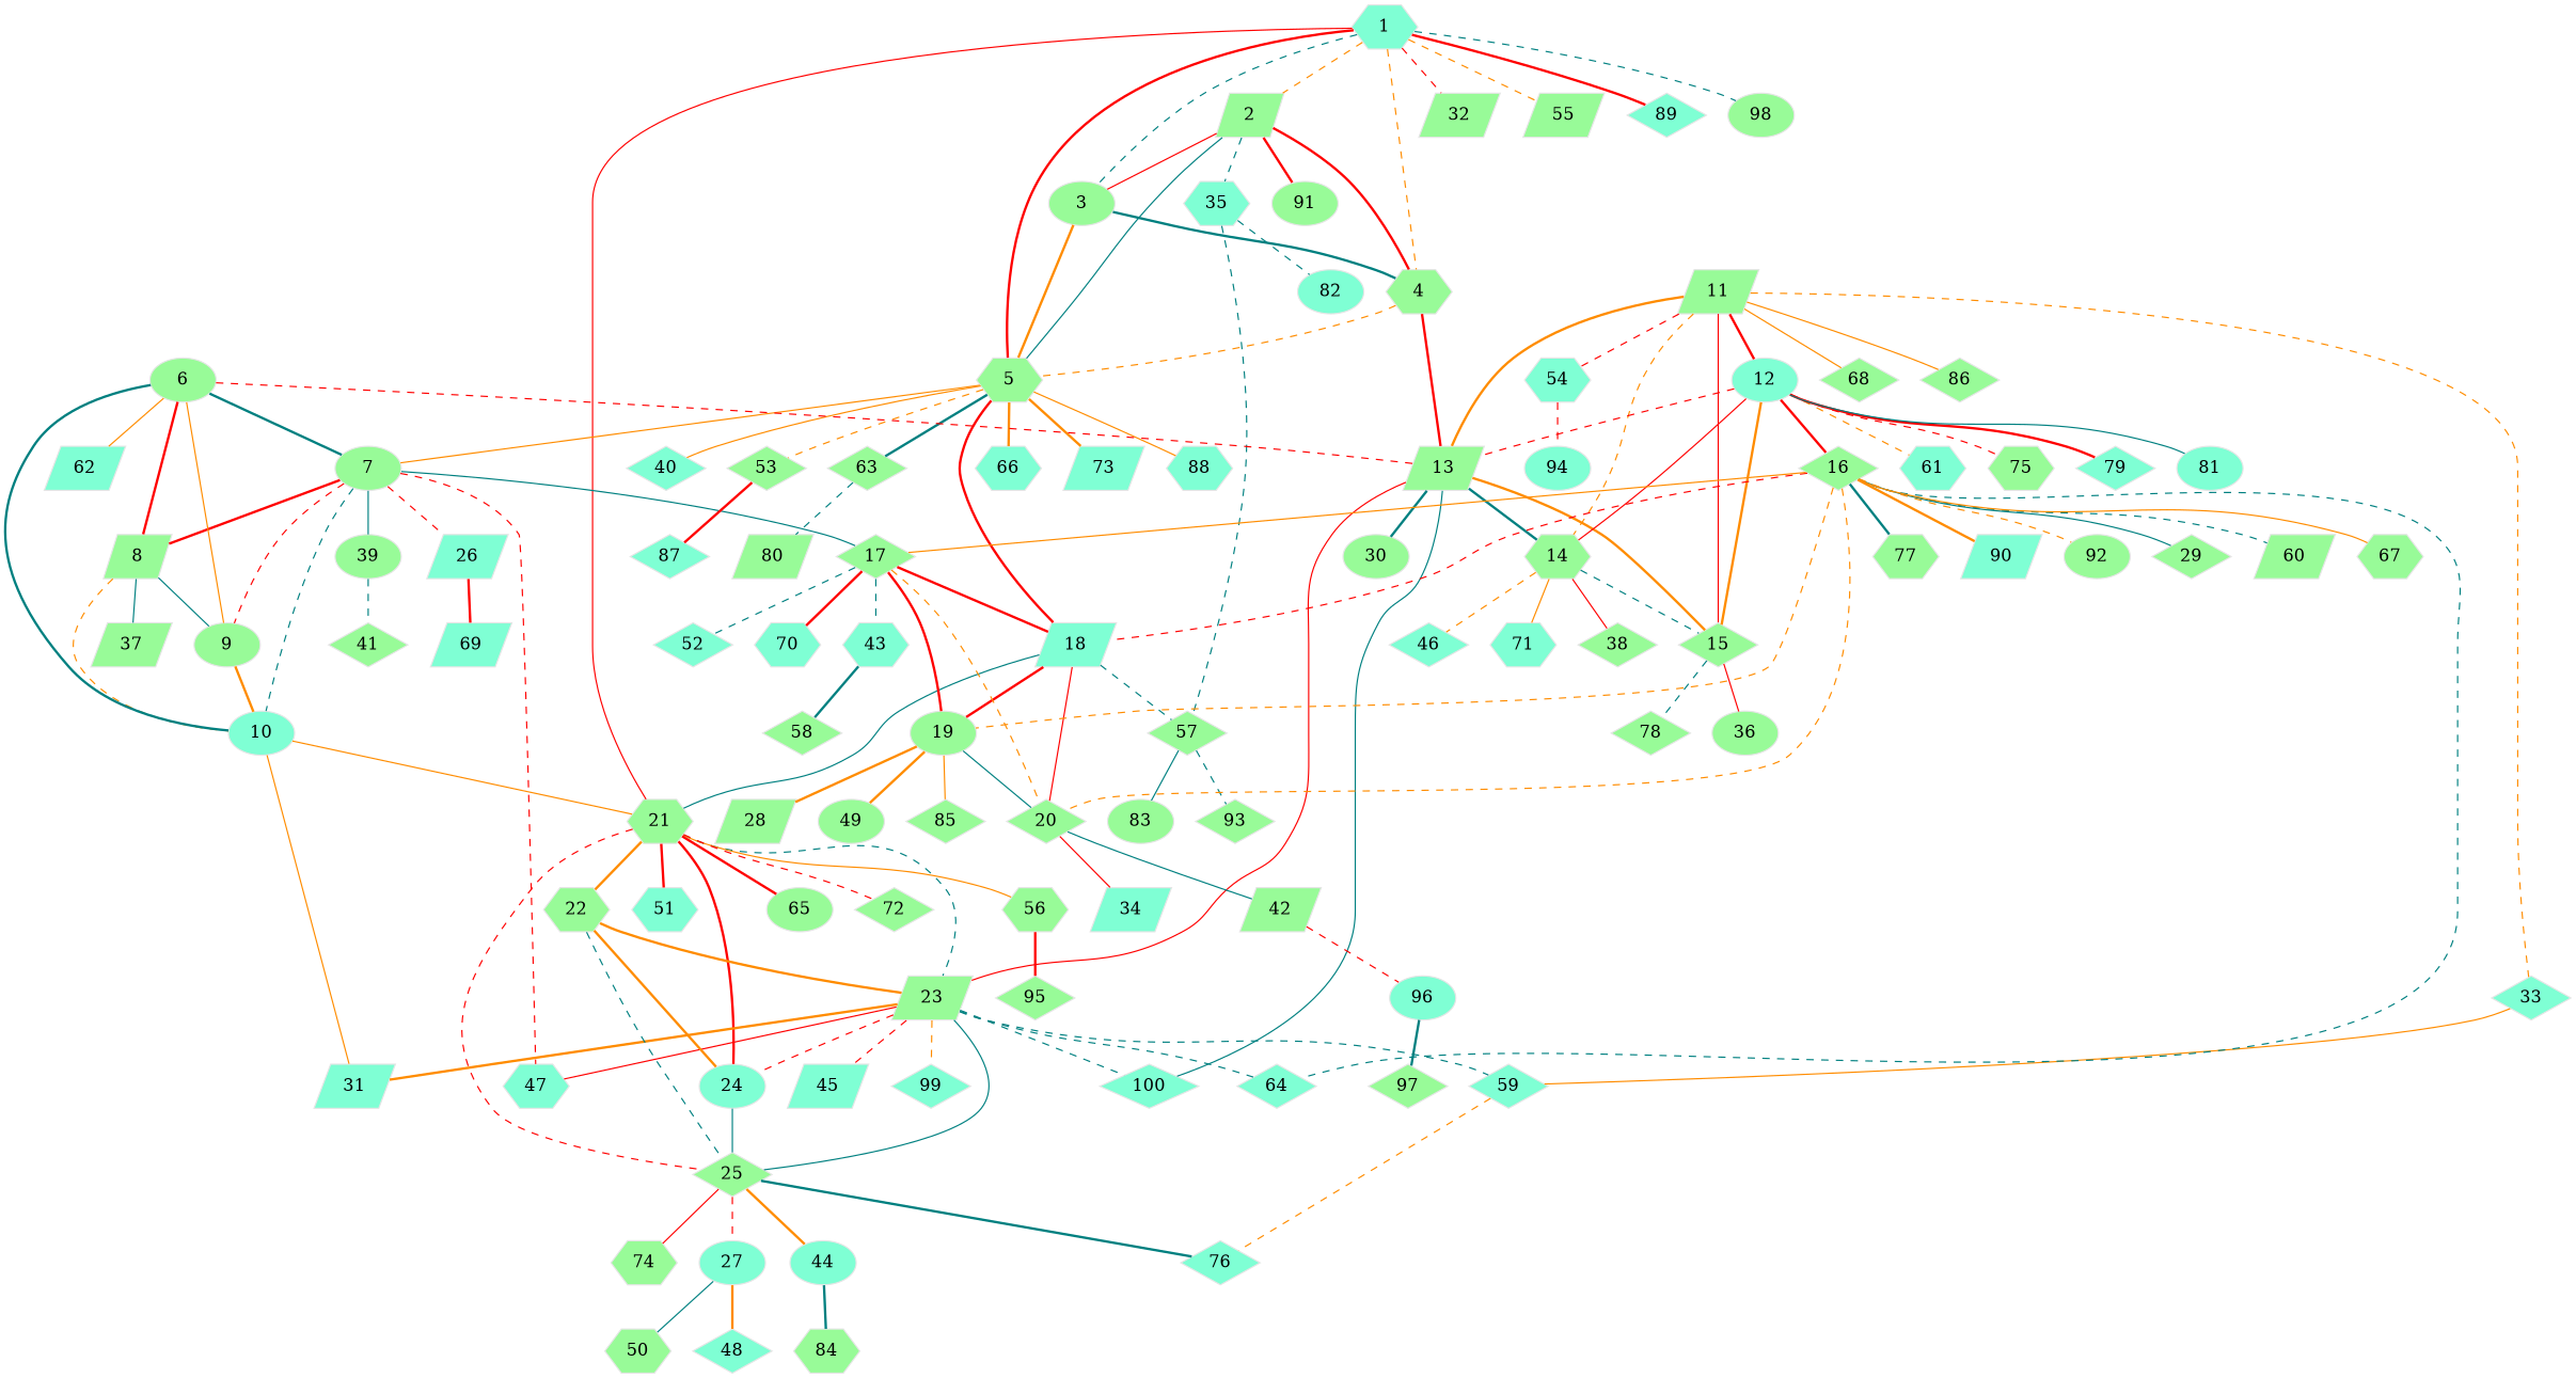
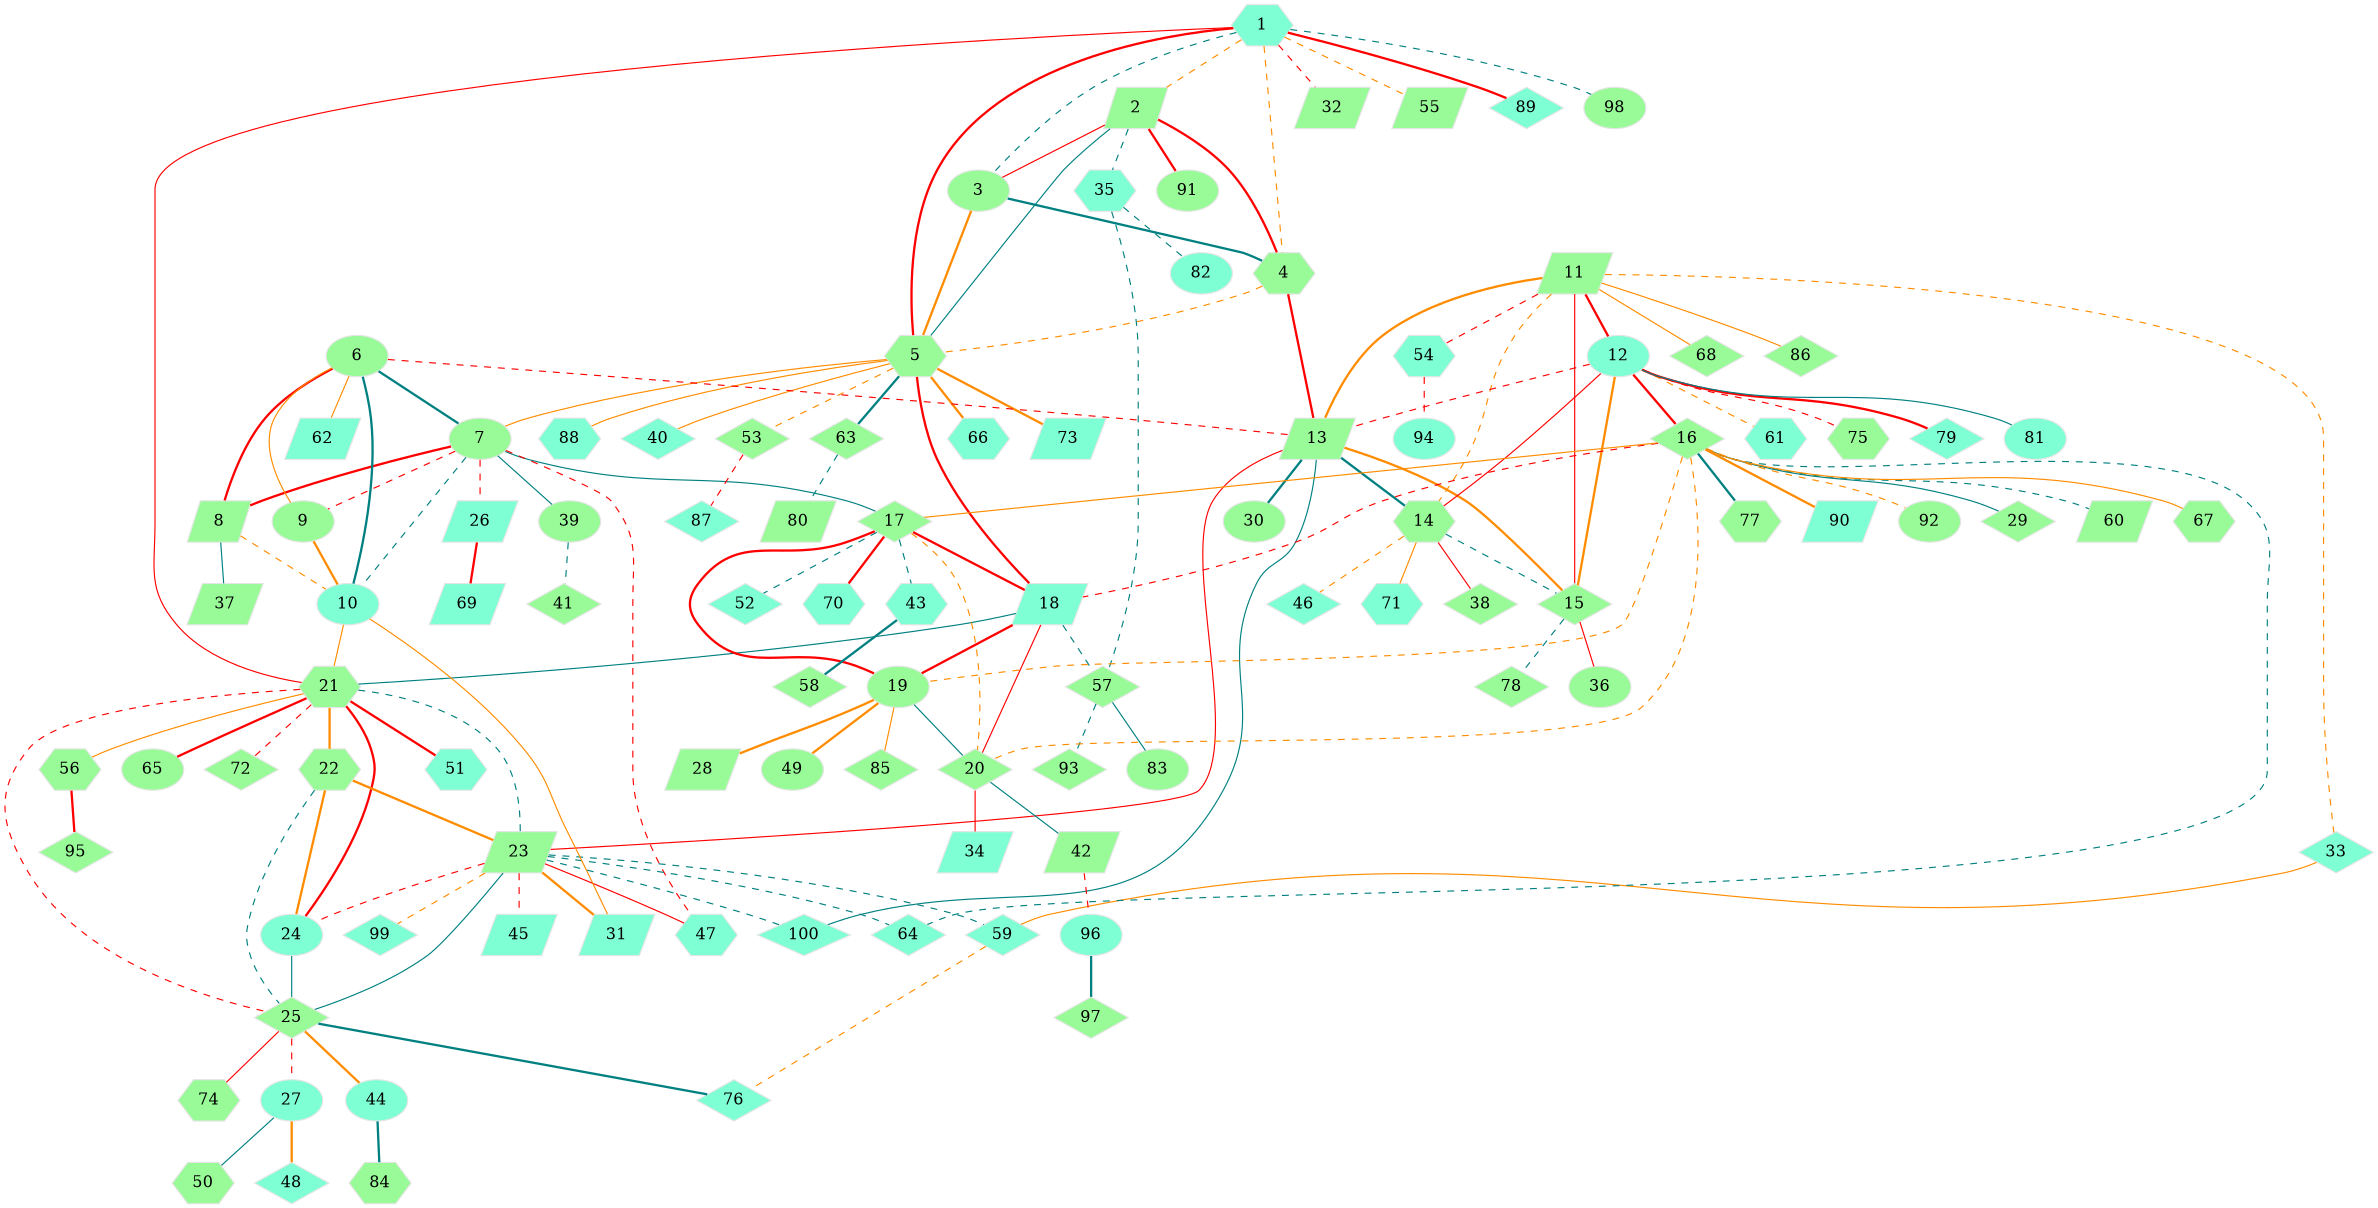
  graph {
    fontname="DejaVu Serif"
    node [color=gray90 fillcolor=palegreen fontname="DejaVu Serif" shape=diamond style=filled]
    edge [color=red fontname="DejaVu Serif" style=dashed]
    1 [fillcolor=aquamarine shape=hexagon]
    2 [shape=parallelogram]
    3 [shape=ellipse]
    4 [shape=hexagon]
    5 [shape=hexagon]
    21 [shape=hexagon]
    32 [shape=parallelogram]
    55 [shape=parallelogram]
    89 [fillcolor=aquamarine]
    98 [shape=ellipse]
    35 [fillcolor=aquamarine shape=hexagon]
    91 [shape=ellipse]
    13 [shape=parallelogram]
    7 [shape=ellipse]
    18 [fillcolor=aquamarine shape=parallelogram]
    40 [fillcolor=aquamarine]
    53
    63
    66 [fillcolor=aquamarine shape=hexagon]
    73 [fillcolor=aquamarine shape=parallelogram]
    88 [fillcolor=aquamarine shape=hexagon]
    23 [shape=parallelogram]
    22 [shape=hexagon]
    24 [fillcolor=aquamarine shape=ellipse]
    25
    51 [fillcolor=aquamarine shape=hexagon]
    56 [shape=hexagon]
    65 [shape=ellipse]
    72
    57
    82 [fillcolor=aquamarine shape=ellipse]
    14 [shape=hexagon]
    15
    30 [shape=ellipse]
    100 [fillcolor=aquamarine]
    8 [shape=parallelogram]
    9 [shape=ellipse]
    10 [fillcolor=aquamarine shape=ellipse]
    17
    26 [fillcolor=aquamarine shape=parallelogram]
    39 [shape=ellipse]
    47 [fillcolor=aquamarine shape=hexagon]
    19 [shape=ellipse]
    20
    87 [fillcolor=aquamarine]
    80 [shape=parallelogram]
    6 [shape=ellipse]
    62 [fillcolor=aquamarine shape=parallelogram]
    37 [shape=parallelogram]
    31 [fillcolor=aquamarine shape=parallelogram]
    43 [fillcolor=aquamarine shape=hexagon]
    52 [fillcolor=aquamarine]
    70 [fillcolor=aquamarine shape=hexagon]
    69 [fillcolor=aquamarine shape=parallelogram]
    41
    11 [shape=parallelogram]
    12 [fillcolor=aquamarine shape=ellipse]
    33 [fillcolor=aquamarine]
    54 [fillcolor=aquamarine shape=hexagon]
    68
    86
    16
    61 [fillcolor=aquamarine shape=hexagon]
    75 [shape=hexagon]
    79 [fillcolor=aquamarine]
    81 [fillcolor=aquamarine shape=ellipse]
    38
    46 [fillcolor=aquamarine]
    71 [fillcolor=aquamarine shape=hexagon]
    36 [shape=ellipse]
    78
    59 [fillcolor=aquamarine]
    94 [fillcolor=aquamarine shape=ellipse]
    29
    60 [shape=parallelogram]
    64 [fillcolor=aquamarine]
    67 [shape=hexagon]
    77 [shape=hexagon]
    90 [fillcolor=aquamarine shape=parallelogram]
    92 [shape=ellipse]
    76 [fillcolor=aquamarine]
    45 [fillcolor=aquamarine shape=parallelogram]
    99 [fillcolor=aquamarine]
    28 [shape=parallelogram]
    49 [shape=ellipse]
    85
    34 [fillcolor=aquamarine shape=parallelogram]
    42 [shape=parallelogram]
    58
    83 [shape=ellipse]
    93
    96 [fillcolor=aquamarine shape=ellipse]
    27 [fillcolor=aquamarine shape=ellipse]
    44 [fillcolor=aquamarine shape=ellipse]
    74 [shape=hexagon]
    95
    48 [fillcolor=aquamarine]
    50 [shape=hexagon]
    84 [shape=hexagon]
    97
    1 -- 2 [color=darkorange]
    1 -- 3 [color=teal]
    1 -- 4 [color=darkorange]
    1 -- 5 [style=bold]
    1 -- 21 [style=solid]
    1 -- 32
    1 -- 55 [color=darkorange]
    1 -- 89 [style=bold]
    1 -- 98 [color=teal]
    2 -- 3 [style=solid]
    2 -- 4 [style=bold]
    2 -- 5 [color=teal style=solid]
    2 -- 35 [color=teal]
    2 -- 91 [style=bold]
    3 -- 4 [color=teal style=bold]
    3 -- 5 [color=darkorange style=bold]
    4 -- 5 [color=darkorange]
    4 -- 13 [style=bold]
    5 -- 7 [color=darkorange style=solid]
    5 -- 18 [style=bold]
    5 -- 40 [color=darkorange style=solid]
    5 -- 53 [color=darkorange]
    5 -- 63 [color=teal style=bold]
    5 -- 66 [color=darkorange style=bold]
    5 -- 73 [color=darkorange style=bold]
    5 -- 88 [color=darkorange style=solid]
    21 -- 23 [color=teal]
    21 -- 22 [color=darkorange style=bold]
    21 -- 24 [style=bold]
    21 -- 25
    21 -- 51 [style=bold]
    21 -- 56 [color=darkorange style=solid]
    21 -- 65 [style=bold]
    21 -- 72
    35 -- 57 [color=teal]
    35 -- 82 [color=teal]
    13 -- 23 [style=solid]
    13 -- 14 [color=teal style=bold]
    13 -- 15 [color=darkorange style=bold]
    13 -- 30 [color=teal style=bold]
    13 -- 100 [color=teal style=solid]
    7 -- 8 [style=bold]
    7 -- 9
    7 -- 10 [color=teal]
    7 -- 17 [color=teal style=solid]
    7 -- 26
    7 -- 39 [color=teal style=solid]
    7 -- 47
    18 -- 21 [color=teal style=solid]
    18 -- 57 [color=teal]
    18 -- 19 [style=bold]
    18 -- 20 [style=solid]
-   53 -- 87 [style=bold]
+   53 -- 87
    63 -- 80 [color=teal]
    23 -- 24
    23 -- 25 [color=teal style=solid]
    23 -- 100 [color=teal]
    23 -- 47 [style=solid]
    23 -- 31 [color=darkorange style=bold]
    23 -- 59 [color=teal]
    23 -- 64 [color=teal]
    23 -- 45
    23 -- 99 [color=darkorange]
    22 -- 23 [color=darkorange style=bold]
    22 -- 24 [color=darkorange style=bold]
    22 -- 25 [color=teal]
    24 -- 25 [color=teal style=solid]
    25 -- 76 [color=teal style=bold]
    25 -- 27
    25 -- 44 [color=darkorange style=bold]
    25 -- 74 [style=solid]
    56 -- 95 [style=bold]
    57 -- 83 [color=teal style=solid]
    57 -- 93 [color=teal]
    14 -- 15 [color=teal]
    14 -- 38 [style=solid]
    14 -- 46 [color=darkorange]
    14 -- 71 [color=darkorange style=solid]
    15 -- 36 [style=solid]
    15 -- 78 [color=teal]
-   8 -- 9 [color=teal style=solid]
    8 -- 10 [color=darkorange]
    8 -- 37 [color=teal style=solid]
    9 -- 10 [color=darkorange style=bold]
    10 -- 21 [color=darkorange style=solid]
    10 -- 31 [color=darkorange style=solid]
    17 -- 18 [style=bold]
    17 -- 19 [style=bold]
    17 -- 20 [color=darkorange]
    17 -- 43 [color=teal]
    17 -- 52 [color=teal]
    17 -- 70 [style=bold]
    26 -- 69 [style=bold]
    39 -- 41 [color=teal]
    19 -- 20 [color=teal style=solid]
    19 -- 28 [color=darkorange style=bold]
    19 -- 49 [color=darkorange style=bold]
    19 -- 85 [color=darkorange style=solid]
    20 -- 34 [style=solid]
    20 -- 42 [color=teal style=solid]
    6 -- 13
    6 -- 7 [color=teal style=bold]
    6 -- 8 [style=bold]
    6 -- 9 [color=darkorange style=solid]
    6 -- 10 [color=teal style=bold]
    6 -- 62 [color=darkorange style=solid]
    43 -- 58 [color=teal style=bold]
    11 -- 13 [color=darkorange style=bold]
    11 -- 14 [color=darkorange]
    11 -- 15 [style=solid]
    11 -- 12 [style=bold]
    11 -- 33 [color=darkorange]
    11 -- 54
    11 -- 68 [color=darkorange style=solid]
    11 -- 86 [color=darkorange style=solid]
    12 -- 13
    12 -- 14 [style=solid]
    12 -- 15 [color=darkorange style=bold]
    12 -- 16 [style=bold]
    12 -- 61 [color=darkorange]
    12 -- 75
    12 -- 79 [style=bold]
    12 -- 81 [color=teal style=solid]
    33 -- 59 [color=darkorange style=solid]
    54 -- 94
    16 -- 18
    16 -- 17 [color=darkorange style=solid]
    16 -- 19 [color=darkorange]
    16 -- 20 [color=darkorange]
    16 -- 29 [color=teal style=solid]
    16 -- 60 [color=teal]
    16 -- 64 [color=teal]
    16 -- 67 [color=darkorange style=solid]
    16 -- 77 [color=teal style=bold]
    16 -- 90 [color=darkorange style=bold]
    16 -- 92 [color=darkorange]
    59 -- 76 [color=darkorange]
    42 -- 96
    96 -- 97 [color=teal style=bold]
    27 -- 48 [color=darkorange style=bold]
    27 -- 50 [color=teal style=solid]
    44 -- 84 [color=teal style=bold]
  }
